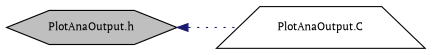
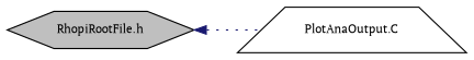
  digraph {
    rankdir=LR
    fontname="PT Serif"
    node [color=black fontname="PT Serif" fontsize=10 style=filled]
-   n1 [fillcolor=grey75 fontcolor=black height=0.2 label="PlotAnaOutput.h" shape=hexagon width=0.4]
+   n1 [fillcolor=grey75 fontcolor=black height=0.2 label="RhopiRootFile.h" shape=hexagon width=0.4]
    n2 [fillcolor=white height=0.2 label="PlotAnaOutput.C" shape=trapezium width=0.4]
    n1 -> n2 [color=midnightblue dir=back fontname="PT Serif" fontsize=10 labelfontname=Helvetica labelfontsize=10 style=dotted]
  }
